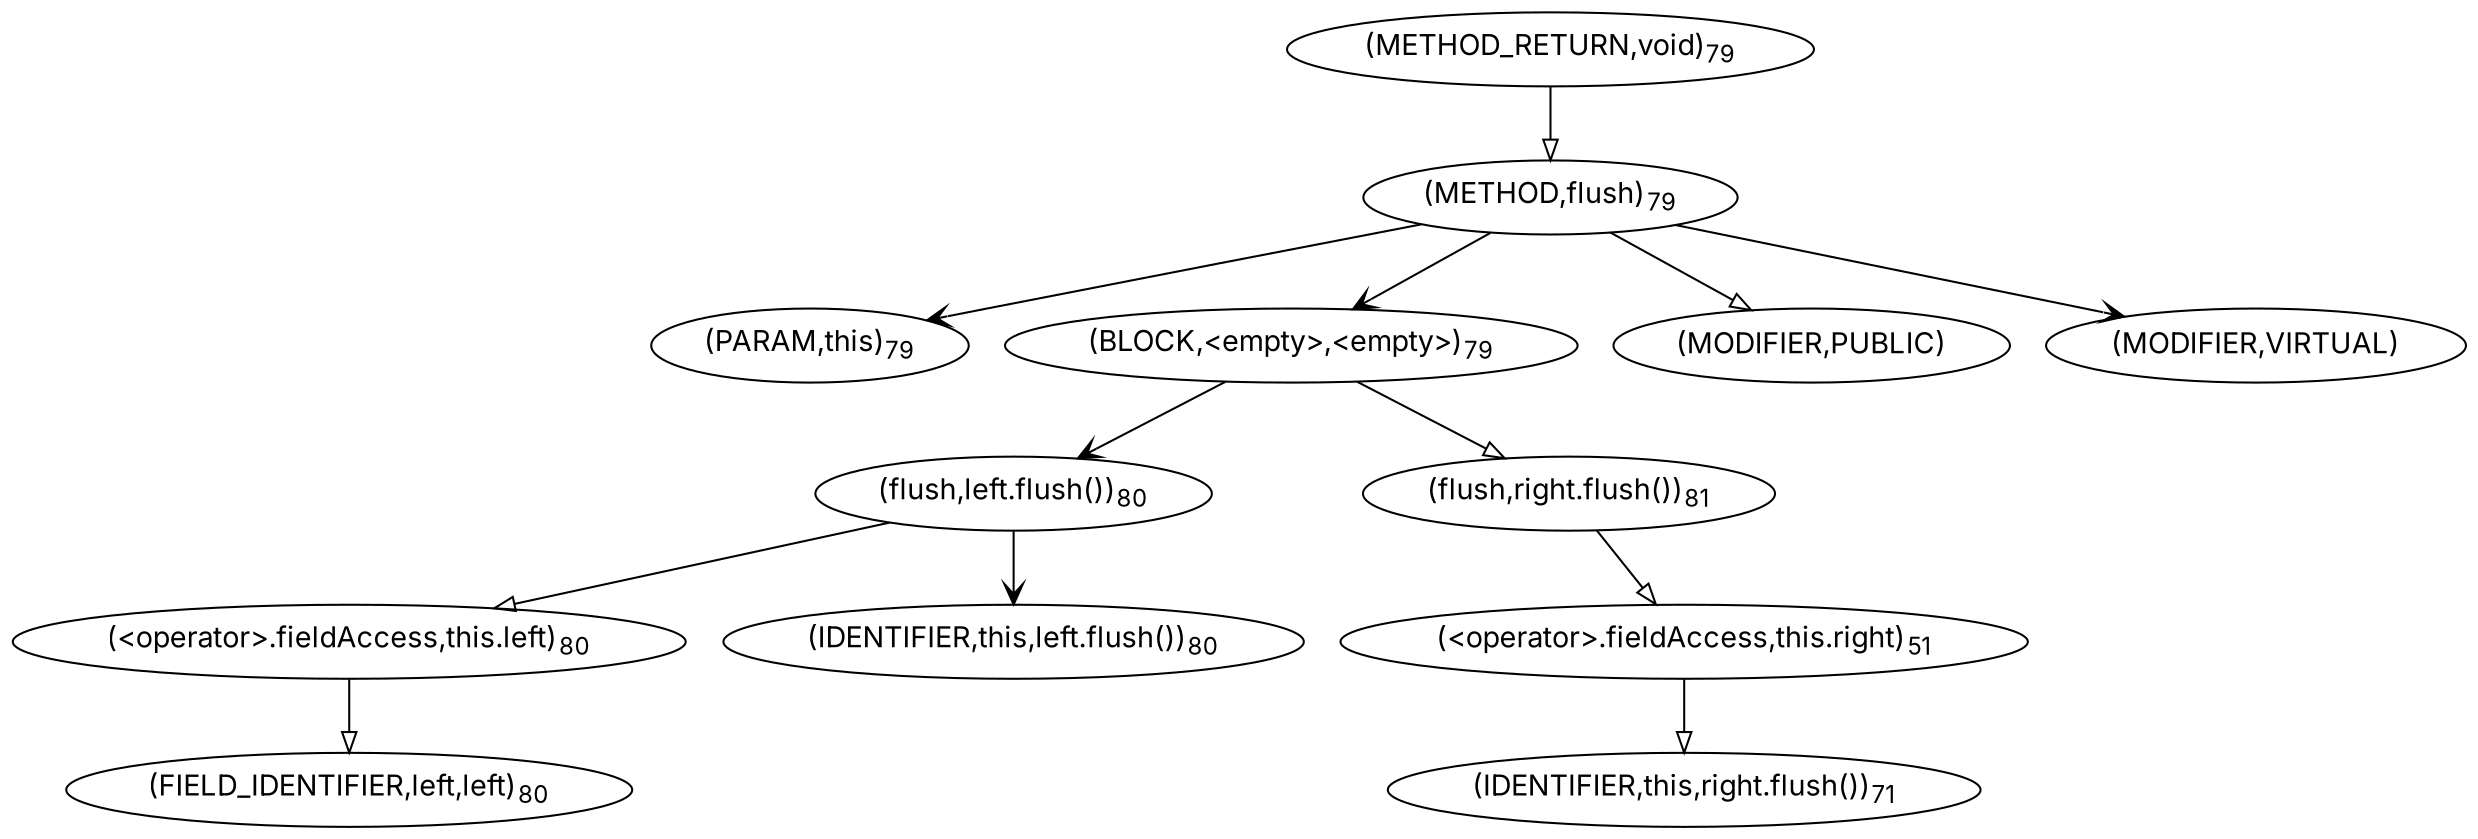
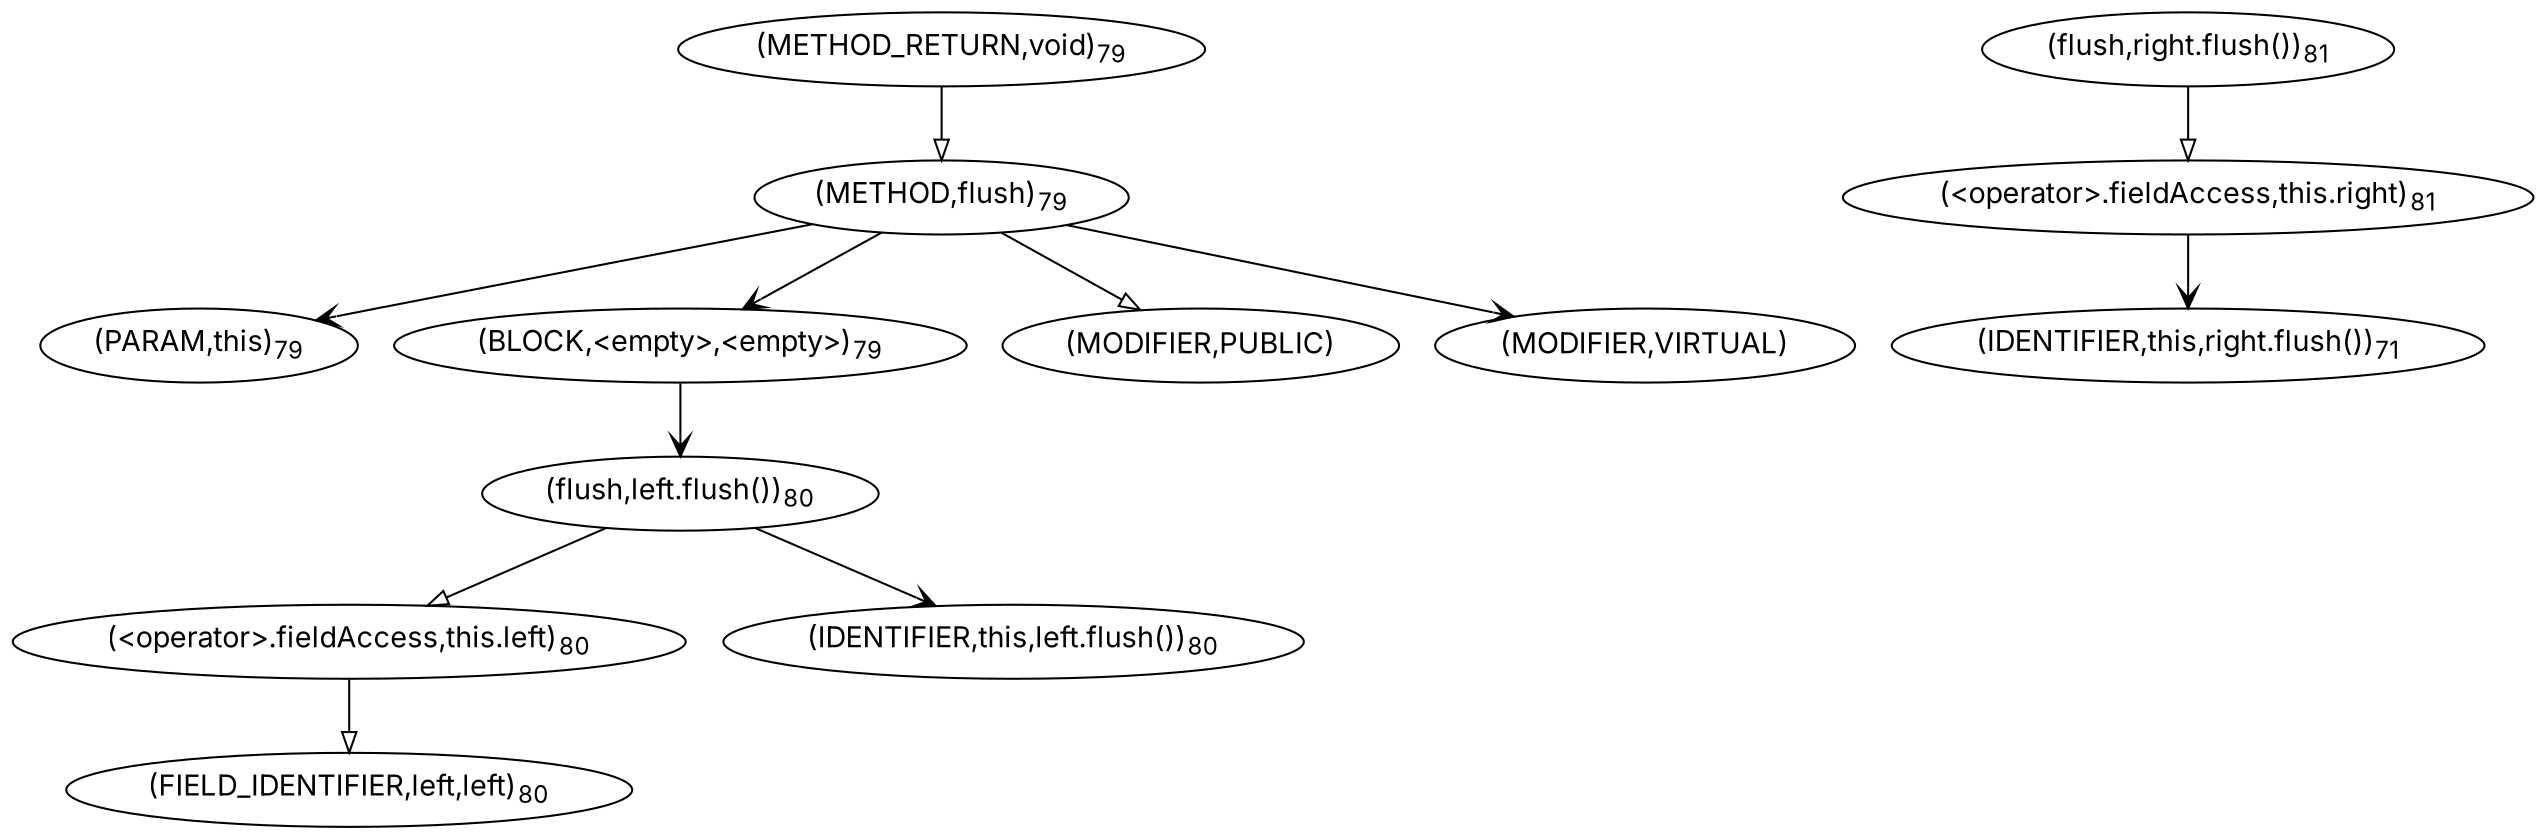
  digraph {
    fontname=Inter
    node [fontname=Inter]
    edge [arrowhead=vee fontname=Inter]
    n1 [label=<(METHOD,flush)<SUB>79</SUB>>]
    n2 [label=<(PARAM,this)<SUB>79</SUB>>]
    n3 [label=<(BLOCK,&lt;empty&gt;,&lt;empty&gt;)<SUB>79</SUB>>]
    n4 [label=<(MODIFIER,PUBLIC)>]
    n5 [label=<(MODIFIER,VIRTUAL)>]
    n6 [label=<(flush,left.flush())<SUB>80</SUB>>]
    n7 [label=<(flush,right.flush())<SUB>81</SUB>>]
    n8 [label=<(METHOD_RETURN,void)<SUB>79</SUB>>]
    n9 [label=<(&lt;operator&gt;.fieldAccess,this.left)<SUB>80</SUB>>]
    n10 [label=<(IDENTIFIER,this,left.flush())<SUB>80</SUB>>]
-   n11 [label=<(&lt;operator&gt;.fieldAccess,this.right)<SUB>51</SUB>>]
+   n11 [label=<(&lt;operator&gt;.fieldAccess,this.right)<SUB>81</SUB>>]
    n12 [label=<(FIELD_IDENTIFIER,left,left)<SUB>80</SUB>>]
    n13 [label=<(IDENTIFIER,this,right.flush())<SUB>71</SUB>>]
    n1 -> n2
    n1 -> n3
    n1 -> n4 [arrowhead=onormal]
    n1 -> n5
    n3 -> n6
-   n3 -> n7 [arrowhead=onormal]
    n6 -> n9 [arrowhead=onormal]
    n6 -> n10
    n7 -> n11 [arrowhead=onormal]
    n8 -> n1 [arrowhead=onormal]
    n9 -> n12 [arrowhead=onormal]
-   n11 -> n13 [arrowhead=onormal]
+   n11 -> n13
  }
